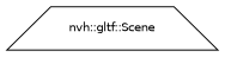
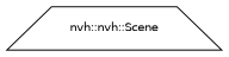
  digraph {
    rankdir=TB
-   n1 [color=black fillcolor=white fontname=Helvetica fontsize=10 height=0.2 label="nvh::gltf::Scene" shape=trapezium style=filled width=0.4]
+   n1 [color=black fillcolor=white fontname=Helvetica fontsize=10 height=0.2 label="nvh::nvh::Scene" shape=trapezium style=filled width=0.4]
  }
